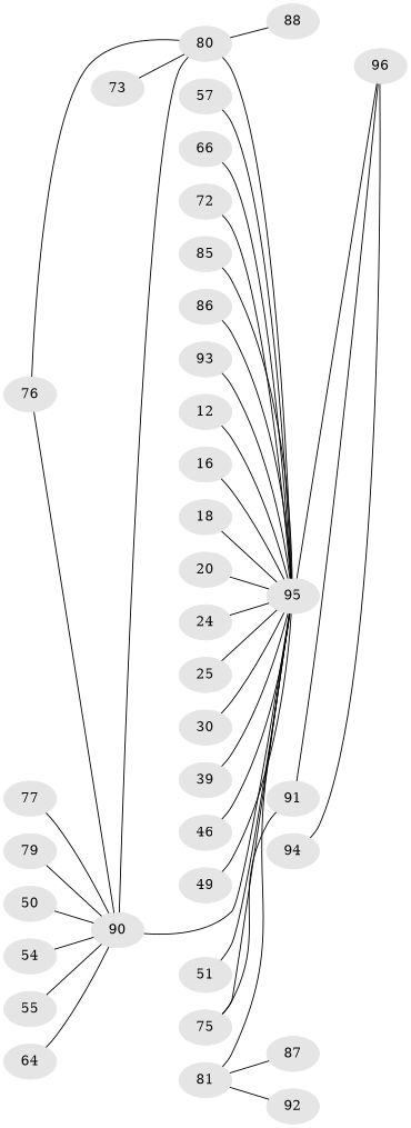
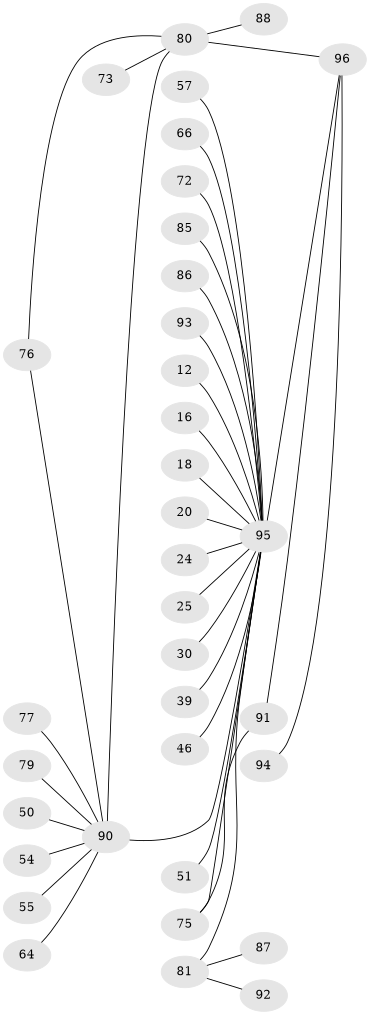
  graph {
    rankdir=LR
    node [color=gray90 style=filled]
    95 [super="+82+83+74+11"]
    96 [super="+15+34+61+78+89"]
    12
    16
    18
    20
    24
    25
    88 [super="+58+71"]
    30
    39
    n12 [label=46 super="+37"]
-   49
    90 [super="+52+5+32"]
    80 [super="+69+67"]
    50
    51
    54
    55 [super="+9"]
    57
    64
    66
    72 [super="+46"]
    73
    75 [super="+70+14"]
    91 [super="+63"]
    76 [super="+10"]
    77
    79
    81 [super="+7+56+65"]
    87
    92
    85
    86 [super="+84"]
    93 [super="+41"]
    94
    95 -- 96 [weight=5]
    12 -- 95 [weight=2]
    16 -- 95
    18 -- 95
    20 -- 95
    24 -- 95
    25 -- 95
    30 -- 95
    39 -- 95
    n12 -- 95
-   49 -- 95
    90 -- 95 [weight=7]
    90 -- 80
-   80 -- 95 [weight=8]
+   80 -- 96 [weight=8]
    80 -- 88
    50 -- 90
    51 -- 95
    54 -- 90
    55 -- 90
    57 -- 95
    64 -- 90
    66 -- 95
    72 -- 95
    73 -- 80
    75 -- 95 [weight=7]
    75 -- 91 [weight=2]
    91 -- 96
    76 -- 90
    76 -- 80
    77 -- 90
    79 -- 90
    81 -- 95 [weight=3]
    81 -- 87
    81 -- 92
    85 -- 95
    86 -- 95
    93 -- 95
    94 -- 96
  }
